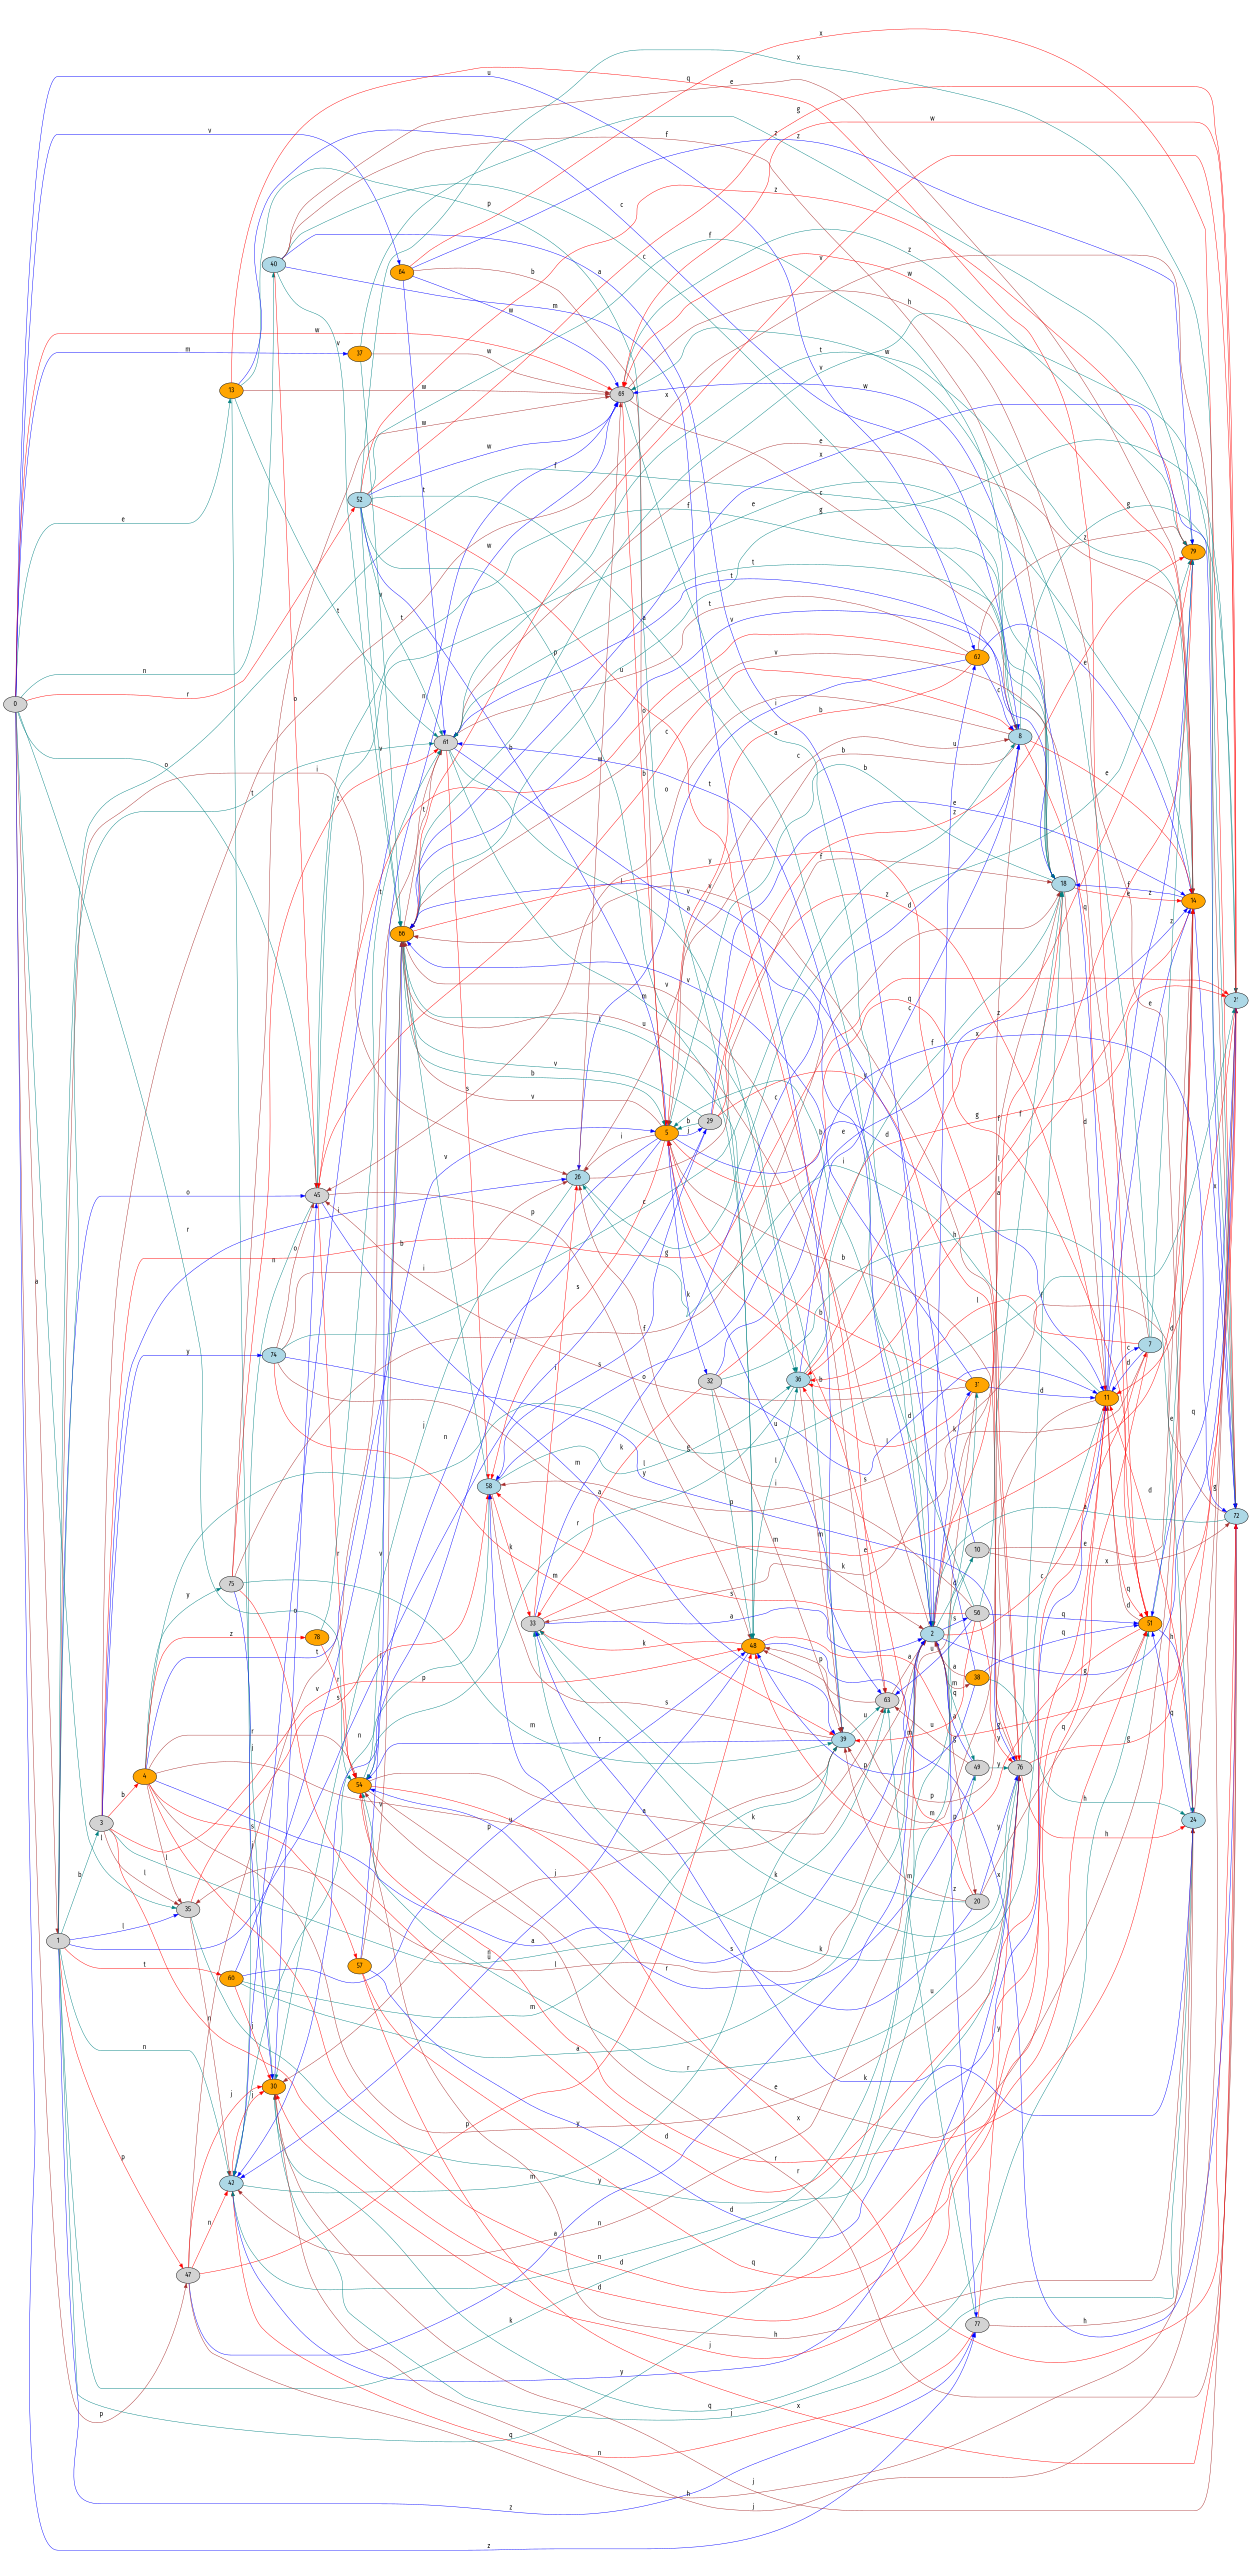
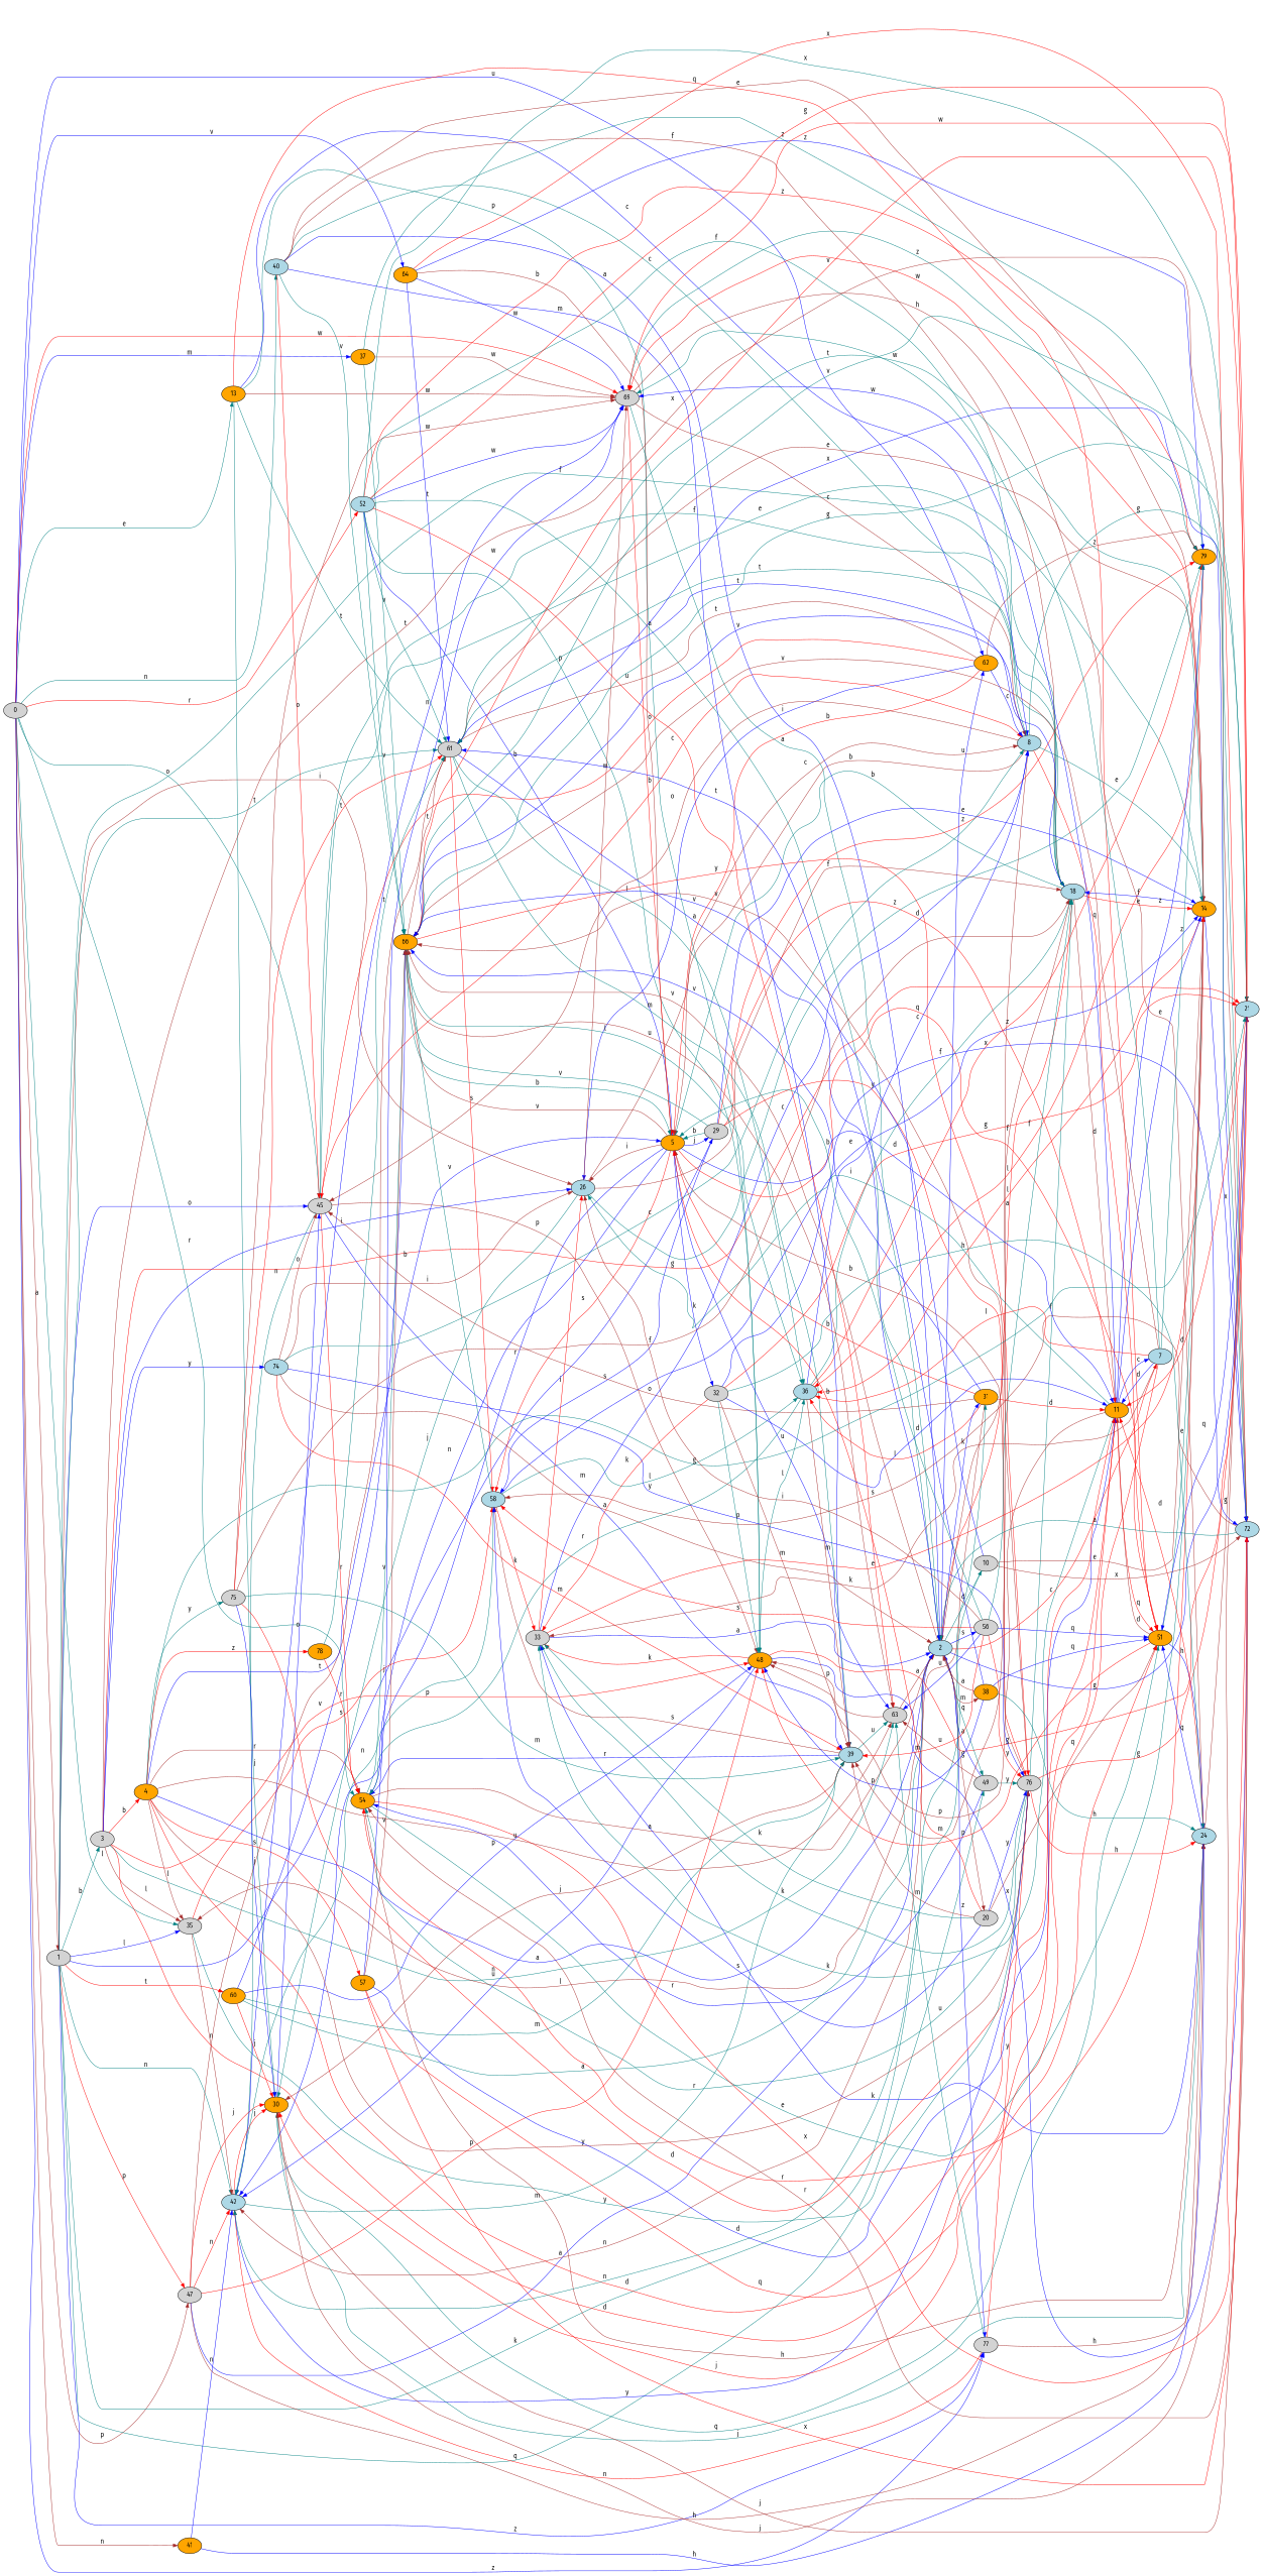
  strict digraph {
    fontname="Fira Sans"
    rankdir=LR
    node [fillcolor=orange fontname="Fira Sans" style=filled]
    edge [color=teal fontname="Fira Sans"]
    0 [fillcolor=lightgrey]
    1 [fillcolor=lightgrey]
    13
    35 [fillcolor=lightgrey]
    37
    40 [fillcolor=lightblue]
+   41
    45 [fillcolor=lightgrey]
    47 [fillcolor=lightgrey]
    52 [fillcolor=lightblue]
    54
    62
    64
    69 [fillcolor=lightgrey]
    77 [fillcolor=lightgrey]
    3 [fillcolor=lightgrey]
    18 [fillcolor=lightblue]
    n18 [fillcolor=lightblue label=26]
    29 [fillcolor=lightgrey]
    31
    42 [fillcolor=lightblue]
    49 [fillcolor=lightgrey]
    60
    61 [fillcolor=lightgrey]
    48
    51
    30
    8 [fillcolor=lightblue]
    76 [fillcolor=lightgrey]
    58 [fillcolor=lightblue]
    66
    79
    2 [fillcolor=lightblue]
    14
    39 [fillcolor=lightblue]
    24 [fillcolor=lightblue]
    21 [fillcolor=lightblue]
    63 [fillcolor=lightgrey]
    72 [fillcolor=lightblue]
    5
    4
    11
    74 [fillcolor=lightblue]
    36 [fillcolor=lightblue]
    7 [fillcolor=lightblue]
    10 [fillcolor=lightgrey]
    20 [fillcolor=lightgrey]
    38
    56 [fillcolor=lightgrey]
    33 [fillcolor=lightgrey]
    57
    75 [fillcolor=lightgrey]
    78
    32 [fillcolor=lightgrey]
    0 -> 1 [color=brown label=a]
    0 -> 13 [label=e]
    0 -> 35 [label=l]
    0 -> 37 [color=blue label=m]
    0 -> 40 [label=n]
+   0 -> 41 [color=brown label=n]
    0 -> 45 [label=o]
    0 -> 47 [color=brown label=p]
    0 -> 52 [color=red label=r]
    0 -> 54 [label=r]
    0 -> 62 [color=blue label=u]
    0 -> 64 [color=blue label=v]
    0 -> 69 [color=red label=w]
    0 -> 77 [color=blue label=z]
    1 -> 35 [color=blue label=l]
    1 -> 45 [color=blue label=o]
    1 -> 47 [color=red label=p]
    1 -> 77 [color=blue label=z]
    1 -> 3 [label=b]
    1 -> 18 [label=f]
    1 -> n18 [color=brown label=i]
    1 -> 29 [color=blue label=j]
    1 -> 31 [label=k]
    1 -> 42 [label=n]
    1 -> 49 [label=q]
    1 -> 60 [color=red label=t]
    1 -> 61 [label=t]
    13 -> 69 [color=brown label=w]
    13 -> 61 [label=t]
    13 -> 48 [label=p]
    13 -> 51 [color=red label=q]
    13 -> 30 [label=j]
    13 -> 8 [color=blue label=c]
    35 -> 42 [color=brown label=n]
    35 -> 76 [label=y]
    35 -> 58 [color=red label=s]
    37 -> 69 [color=brown label=w]
    37 -> 66 [label=v]
    37 -> 79 [label=z]
    40 -> 45 [color=red label=o]
    40 -> 18 [color=brown label=f]
    40 -> 8 [label=c]
    40 -> 66 [label=v]
    40 -> 2 [color=blue label=a]
    40 -> 14 [color=brown label=e]
    40 -> 39 [color=blue label=m]
+   41 -> 42 [color=blue label=n]
+   41 -> 24 [color=blue label=h]
    45 -> 54 [color=red label=r]
    45 -> 18 [label=f]
    45 -> 42 [label=n]
    45 -> 48 [color=brown label=p]
    45 -> 8 [color=red label=c]
    45 -> 14 [label=e]
    45 -> 39 [color=blue label=m]
    47 -> 42 [color=red label=n]
    47 -> 61 [color=brown label=t]
    47 -> 48 [color=red label=p]
    47 -> 30 [color=red label=j]
    47 -> 2 [color=blue label=a]
    47 -> 24 [color=brown label=h]
    52 -> 69 [color=blue label=w]
    52 -> 18 [label=f]
    52 -> 61 [label=t]
    52 -> 48 [label=p]
    52 -> 66 [label=v]
    52 -> 79 [color=red label=z]
    52 -> 2 [label=a]
    52 -> 21 [color=red label=g]
    52 -> 63 [color=red label=u]
    52 -> 72 [label=x]
    52 -> 5 [color=blue label=b]
    54 -> 66 [label=v]
    54 -> 2 [color=brown label=a]
-   54 -> 14 [color=brown label=e]
+   54 -> 14 [label=e]
    54 -> 24 [color=brown label=h]
    54 -> 72 [color=red label=x]
    62 -> 45 [color=red label=o]
    62 -> n18 [color=blue label=i]
    62 -> 61 [color=brown label=t]
    62 -> 8 [color=blue label=c]
    62 -> 79 [color=brown label=z]
-   62 -> 14 [color=blue label=e]
    62 -> 5 [color=red label=b]
    64 -> 69 [color=blue label=w]
    64 -> 61 [color=blue label=t]
    64 -> 79 [color=blue label=z]
    64 -> 72 [color=red label=x]
    64 -> 5 [color=brown label=b]
    69 -> 42 [color=blue label=n]
    69 -> 8 [color=brown label=c]
    69 -> 79 [label=z]
    69 -> 2 [label=a]
    69 -> 24 [color=brown label=h]
    69 -> 5 [color=red label=b]
    77 -> 42 [color=red label=n]
    77 -> 76 [color=red label=y]
    77 -> 24 [color=brown label=h]
    77 -> 63 [label=u]
    3 -> 35 [color=brown label=l]
    3 -> n18 [color=blue label=i]
    3 -> 48 [color=red label=p]
    3 -> 21 [color=red label=g]
    3 -> 63 [label=u]
    3 -> 72 [color=brown label=x]
    3 -> 4 [color=red label=b]
    3 -> 11 [color=red label=d]
    3 -> 74 [color=blue label=y]
    18 -> 61 [label=t]
    18 -> 66 [color=blue label=v]
    18 -> 2 [color=red label=a]
    18 -> 14 [color=red label=e]
    18 -> 5 [label=b]
    18 -> 11 [color=brown label=d]
    n18 -> 69 [color=brown label=w]
    n18 -> 18 [color=brown label=f]
    n18 -> 30 [label=j]
    n18 -> 8 [color=brown label=c]
    n18 -> 79 [label=z]
    29 -> 76 [color=red label=y]
    29 -> 58 [color=blue label=s]
    29 -> 66 [label=v]
    29 -> 79 [color=red label=z]
    29 -> 14 [color=blue label=e]
    29 -> 5 [label=b]
    29 -> 11 [color=red label=d]
    31 -> 45 [color=brown label=o]
    31 -> 42 [color=brown label=n]
    31 -> 66 [color=blue label=v]
    31 -> 5 [color=red label=b]
-   31 -> 11 [color=blue label=d]
+   31 -> 11 [color=red label=d]
    31 -> 36 [color=red label=l]
    42 -> 30 [color=red label=j]
    42 -> 76 [color=blue label=y]
    42 -> 39 [label=m]
    49 -> 54 [color=blue label=r]
    49 -> 76 [label=y]
    49 -> 2 [color=blue label=a]
    49 -> 63 [color=brown label=u]
    60 -> 48 [color=blue label=p]
    60 -> 30 [color=red label=j]
    60 -> 66 [color=blue label=v]
    60 -> 2 [label=a]
    60 -> 39 [label=m]
    61 -> 58 [color=red label=s]
    61 -> 2 [color=blue label=a]
    61 -> 14 [color=brown label=e]
    61 -> 39 [label=m]
    61 -> 36 [label=l]
    48 -> 42 [color=blue label=n]
    48 -> 21 [color=red label=g]
    48 -> 72 [color=blue label=x]
    48 -> 36 [label=l]
    48 -> 33 [color=red label=k]
    51 -> 48 [color=red label=p]
    51 -> 14 [label=e]
    51 -> 24 [color=blue label=h]
    51 -> 11 [color=brown label=d]
    30 -> 45 [color=blue label=o]
    30 -> 51 [label=q]
    8 -> 45 [color=brown label=o]
    8 -> 61 [color=blue label=t]
    8 -> 51 [color=red label=q]
-   8 -> 14 [color=red label=e]
+   8 -> 14 [label=e]
    8 -> 39 [color=brown label=m]
    8 -> 21 [label=g]
    8 -> 5 [color=brown label=b]
    76 -> 54 [label=r]
    76 -> 18 [label=f]
    76 -> 66 [color=brown label=v]
    76 -> 24 [color=red label=h]
    76 -> 21 [color=red label=g]
    76 -> 5 [color=brown label=b]
    76 -> 33 [label=k]
    58 -> 42 [label=n]
    58 -> 66 [label=v]
    58 -> 14 [color=blue label=e]
    58 -> 36 [label=l]
    58 -> 33 [color=red label=k]
    66 -> 61 [color=brown label=t]
    66 -> 76 [color=red label=y]
    66 -> 21 [label=g]
    66 -> 63 [color=brown label=u]
    66 -> 72 [color=blue label=x]
    66 -> 5 [label=b]
    66 -> 36 [label=l]
    79 -> 36 [color=red label=l]
    2 -> 35 [color=brown label=l]
    2 -> 62 [color=blue label=u]
    2 -> 77 [color=blue label=z]
    2 -> 18 [color=brown label=f]
    2 -> 31 [color=blue label=k]
    2 -> 49 [label=q]
    2 -> 66 [color=brown label=v]
    2 -> 21 [color=blue label=g]
    2 -> 7 [color=red label=c]
    2 -> 10 [label=d]
    2 -> 20 [color=brown label=g]
    2 -> 38 [color=brown label=m]
    2 -> 56 [color=blue label=s]
    14 -> 54 [color=red label=r]
    14 -> 69 [color=red label=w]
    14 -> 18 [color=blue label=f]
    14 -> 61 [label=t]
    14 -> 72 [color=blue label=x]
    14 -> 36 [color=red label=l]
    39 -> 54 [color=blue label=r]
    39 -> 30 [color=brown label=j]
    39 -> 58 [color=brown label=s]
    39 -> 63 [label=u]
    24 -> 51 [color=blue label=q]
    24 -> 30 [label=j]
    24 -> 21 [color=brown label=g]
    24 -> 11 [color=red label=d]
    24 -> 33 [color=blue label=k]
    21 -> 69 [color=red label=w]
    21 -> 51 [color=blue label=q]
    21 -> 30 [color=brown label=j]
    21 -> 66 [color=red label=v]
    21 -> 11 [color=red label=d]
    63 -> 48 [color=brown label=p]
    63 -> 2 [color=brown label=a]
    72 -> 54 [color=brown label=r]
    72 -> 30 [color=brown label=j]
    72 -> 58 [color=brown label=s]
    72 -> 66 [label=v]
    72 -> 2 [label=a]
    5 -> 54 [color=blue label=r]
    5 -> n18 [color=brown label=i]
    5 -> 29 [color=blue label=j]
    5 -> 42 [color=blue label=n]
    5 -> 51 [color=red label=q]
    5 -> 58 [color=red label=s]
    5 -> 66 [color=brown label=v]
    5 -> 63 [color=blue label=u]
    5 -> 11 [color=blue label=d]
    5 -> 32 [color=blue label=k]
    4 -> 35 [color=brown label=l]
    4 -> 54 [color=brown label=r]
    4 -> 76 [color=brown label=y]
    4 -> 2 [color=blue label=a]
    4 -> 21 [label=g]
    4 -> 63 [color=brown label=u]
    4 -> 5 [color=blue label=b]
    4 -> 11 [color=red label=d]
    4 -> 57 [color=red label=s]
    4 -> 75 [label=y]
    4 -> 78 [color=red label=z]
    11 -> 69 [color=blue label=w]
    11 -> n18 [label=i]
    11 -> 48 [color=brown label=p]
    11 -> 51 [color=red label=q]
    11 -> 79 [color=blue label=z]
    11 -> 14 [color=blue label=e]
    11 -> 7 [color=blue label=c]
    11 -> 33 [label=k]
    74 -> 45 [color=brown label=o]
    74 -> n18 [color=brown label=i]
    74 -> 8 [label=c]
    74 -> 76 [color=blue label=y]
    74 -> 2 [color=brown label=a]
    74 -> 39 [color=red label=m]
    36 -> 54 [label=r]
    36 -> 18 [label=f]
    36 -> 8 [color=blue label=c]
    36 -> 79 [color=red label=z]
    36 -> 39 [color=brown label=m]
    7 -> 69 [label=w]
    7 -> 30 [color=red label=j]
    7 -> 66 [color=brown label=v]
    7 -> 79 [label=z]
    7 -> 11 [color=blue label=d]
    7 -> 36 [color=red label=l]
    7 -> 33 [color=brown label=k]
    10 -> 42 [label=n]
    10 -> 66 [color=blue label=v]
    10 -> 14 [color=brown label=e]
    10 -> 72 [color=brown label=x]
    20 -> 51 [color=brown label=q]
    20 -> 76 [color=blue label=y]
    20 -> 58 [color=blue label=s]
    20 -> 39 [color=brown label=m]
    20 -> 5 [color=red label=b]
    20 -> 33 [label=k]
    38 -> 61 [color=blue label=t]
    38 -> 48 [color=blue label=p]
    38 -> 51 [color=blue label=q]
    38 -> 2 [color=brown label=a]
    38 -> 24 [label=h]
    56 -> 18 [label=f]
    56 -> n18 [color=brown label=i]
    56 -> 51 [color=blue label=q]
    56 -> 76 [color=red label=y]
    56 -> 58 [color=red label=s]
    56 -> 39 [color=red label=m]
    56 -> 63 [color=blue label=u]
    56 -> 5 [label=b]
    33 -> n18 [color=red label=i]
    33 -> 8 [color=blue label=c]
    33 -> 2 [color=blue label=a]
    33 -> 14 [color=red label=e]
    57 -> 69 [color=blue label=w]
    57 -> 51 [color=red label=q]
    57 -> 66 [color=brown label=v]
    57 -> 72 [color=red label=x]
    57 -> 11 [color=blue label=d]
    75 -> 69 [color=brown label=w]
    75 -> 18 [color=brown label=f]
    75 -> 61 [color=red label=t]
    75 -> 30 [color=blue label=j]
    75 -> 39 [label=m]
    75 -> 11 [color=red label=d]
    78 -> 54 [color=red label=r]
    78 -> 61 [label=t]
    32 -> 48 [label=p]
    32 -> 39 [color=brown label=m]
    32 -> 24 [label=h]
    32 -> 21 [color=red label=g]
    32 -> 72 [color=blue label=x]
    32 -> 11 [color=blue label=d]
    32 -> 33 [color=red label=k]
  }
